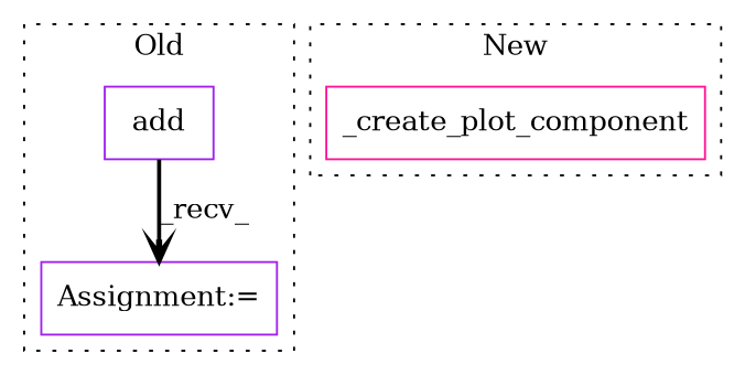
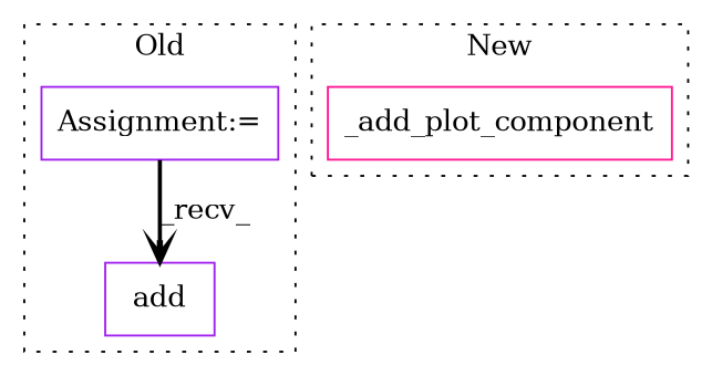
  digraph {
    node [a=32 shape=box color=purple]
    n1 [l="4,1" label=add s="2950,2958"]
    n2 [a=7 l=1 label="Assignment:=" s=2743]
-   n3 [l=24 label=_create_plot_component s=4061 color=deeppink]
+   n3 [l=24 label=_add_plot_component s=4061 color=deeppink]
    subgraph cluster_1 {
      label=Old
      style=dotted
      n1
      n2
    }
    subgraph cluster_2 {
      label=New
      style=dotted
      n3
    }
-   n1 -> n2 [label=_recv_ style=bold arrowhead=vee]
+   n2 -> n1 [label=_recv_ style=bold arrowhead=vee]
  }
